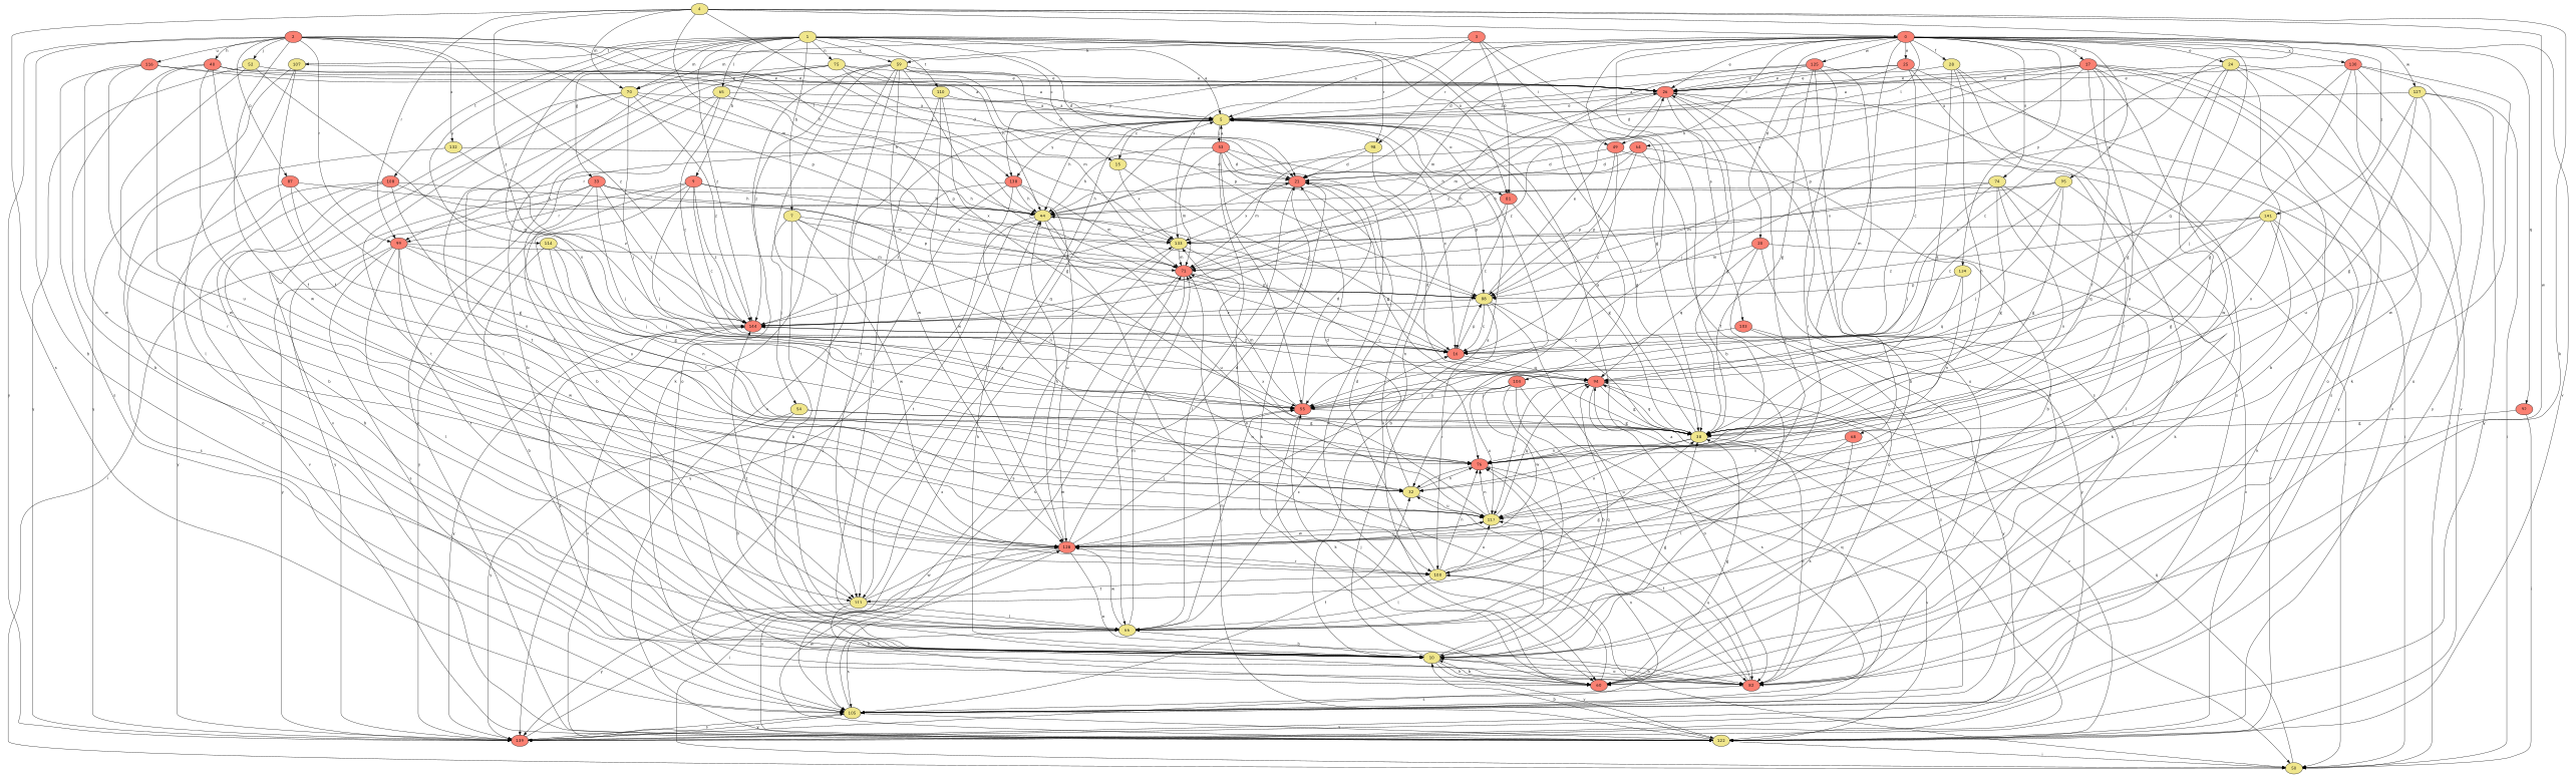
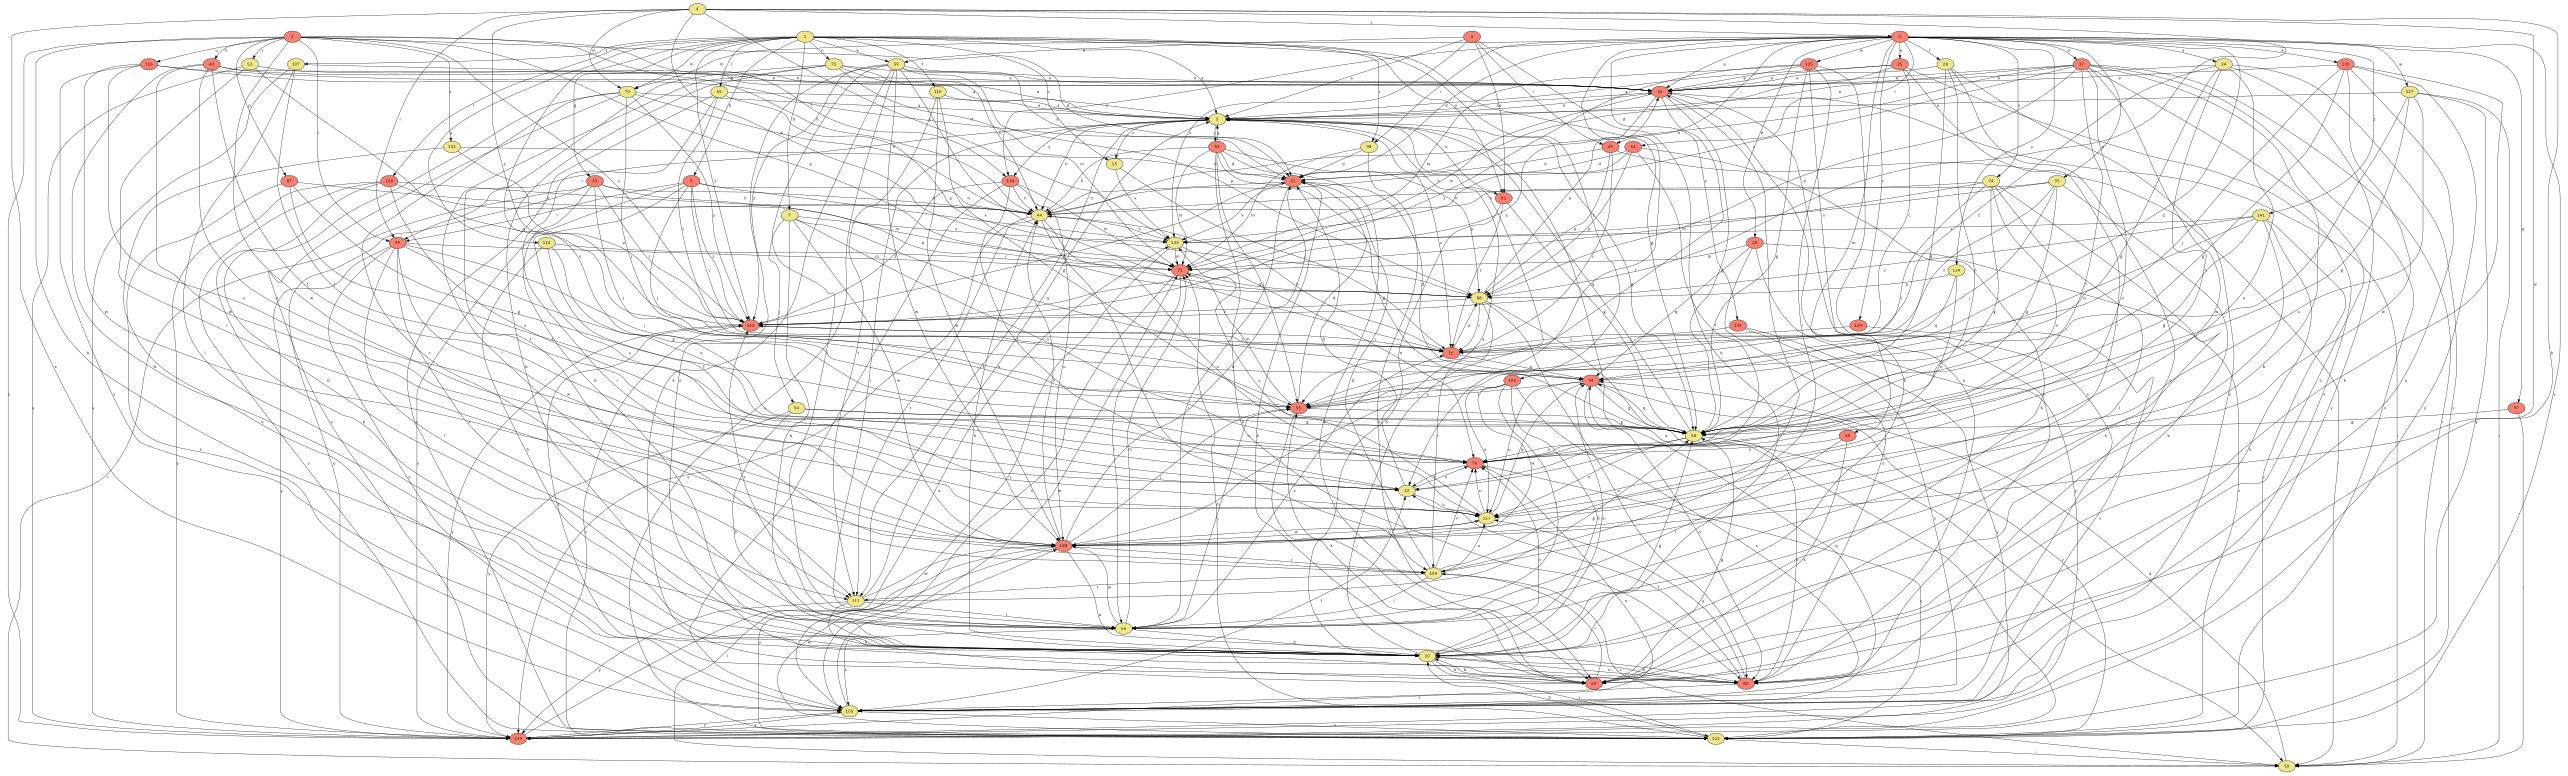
  strict digraph {
    fontname="IBM Plex Sans"
    node [fillcolor=salmon fontname="IBM Plex Sans" style=filled]
    edge [fontname="IBM Plex Sans"]
    0
    17
    20
    21
    24 [fillcolor=khaki]
    25
    26
    28 [fillcolor=khaki]
    32 [fillcolor=khaki]
    49
    64
    68
    70 [fillcolor=khaki]
    74 [fillcolor=khaki]
    92
    94
    95 [fillcolor=khaki]
    98 [fillcolor=khaki]
    103
    122 [fillcolor=khaki]
    125
    127 [fillcolor=khaki]
+   129
    130
    134 [fillcolor=khaki]
    138
    141 [fillcolor=khaki]
    5 [fillcolor=khaki]
    10 [fillcolor=khaki]
    44 [fillcolor=khaki]
    88 [fillcolor=khaki]
    128
    133 [fillcolor=khaki]
    117 [fillcolor=khaki]
    82
    50 [fillcolor=khaki]
    71
    139
    60
    66 [fillcolor=khaki]
    38 [fillcolor=khaki]
    76
    16
    105 [fillcolor=khaki]
    100 [fillcolor=khaki]
    144
    55
    111 [fillcolor=khaki]
    1 [fillcolor=khaki]
    7 [fillcolor=khaki]
    9
    15 [fillcolor=khaki]
    33
    59 [fillcolor=khaki]
    65 [fillcolor=khaki]
    75 [fillcolor=khaki]
    81
    104
    107 [fillcolor=khaki]
    108
    110 [fillcolor=khaki]
    114 [fillcolor=khaki]
    99
    53
    54 [fillcolor=khaki]
    2
    40
    52 [fillcolor=khaki]
    87
    116
    132 [fillcolor=khaki]
    3
    4 [fillcolor=khaki]
    0 -> 17 [label=d]
    0 -> 20 [label=d]
    0 -> 21 [label=d]
    0 -> 24 [label=e]
    0 -> 25 [label=e]
    0 -> 26 [label=e]
    0 -> 28 [label=f]
    0 -> 32 [label=f]
    0 -> 49 [label=i]
    0 -> 64 [label=l]
    0 -> 68 [label=m]
    0 -> 70 [label=m]
    0 -> 74 [label=n]
    0 -> 92 [label=q]
    0 -> 94 [label=q]
    0 -> 95 [label=r]
    0 -> 98 [label=r]
    0 -> 103 [label=s]
    0 -> 122 [label=v]
    0 -> 125 [label=w]
    0 -> 127 [label=w]
+   0 -> 129 [label=x]
    0 -> 130 [label=x]
    0 -> 134 [label=y]
    0 -> 138 [label=y]
    0 -> 141 [label=z]
    17 -> 26 [label=e]
    17 -> 32 [label=f]
    17 -> 122 [label=v]
    17 -> 5 [label=a]
    17 -> 10 [label=b]
    17 -> 44 [label=h]
    17 -> 88 [label=p]
    17 -> 128 [label=w]
    17 -> 133 [label=x]
    17 -> 117 [label=u]
    17 -> 82 [label=o]
    17 -> 50 [label=i]
    20 -> 94 [label=q]
    20 -> 122 [label=v]
    20 -> 82 [label=o]
    20 -> 71 [label=m]
    20 -> 139 [label=y]
    21 -> 44 [label=h]
    21 -> 133 [label=x]
    21 -> 60 [label=k]
    21 -> 66 [label=l]
    24 -> 26 [label=e]
    24 -> 122 [label=v]
    24 -> 117 [label=u]
    24 -> 139 [label=y]
    24 -> 38 [label=g]
    24 -> 76 [label=n]
    24 -> 16 [label=c]
    25 -> 21 [label=d]
    25 -> 26 [label=e]
    25 -> 5 [label=a]
    25 -> 16 [label=c]
    25 -> 105 [label=s]
    25 -> 100 [label=r]
    26 -> 5 [label=a]
    26 -> 10 [label=b]
    26 -> 50 [label=i]
    26 -> 71 [label=m]
    26 -> 38 [label=g]
    26 -> 144 [label=z]
    26 -> 55 [label=j]
    28 -> 26 [label=e]
    28 -> 82 [label=o]
    28 -> 38 [label=g]
    28 -> 76 [label=n]
    28 -> 105 [label=s]
    32 -> 21 [label=d]
    32 -> 117 [label=u]
    32 -> 76 [label=n]
    49 -> 21 [label=d]
    49 -> 88 [label=p]
    49 -> 50 [label=i]
    49 -> 16 [label=c]
    64 -> 21 [label=d]
    64 -> 32 [label=f]
    64 -> 10 [label=b]
    64 -> 44 [label=h]
    64 -> 88 [label=p]
    68 -> 60 [label=k]
    68 -> 66 [label=l]
    68 -> 76 [label=n]
    70 -> 122 [label=v]
    70 -> 5 [label=a]
    70 -> 10 [label=b]
    70 -> 44 [label=h]
    70 -> 144 [label=z]
    70 -> 55 [label=j]
    70 -> 111 [label=t]
    74 -> 44 [label=h]
    74 -> 71 [label=m]
    74 -> 60 [label=k]
    74 -> 66 [label=l]
    74 -> 38 [label=g]
    74 -> 76 [label=n]
    74 -> 55 [label=j]
    92 -> 50 [label=i]
    92 -> 38 [label=g]
    94 -> 21 [label=d]
    94 -> 122 [label=v]
    94 -> 117 [label=u]
    94 -> 82 [label=o]
    94 -> 38 [label=g]
    94 -> 55 [label=j]
    95 -> 44 [label=h]
    95 -> 133 [label=x]
    95 -> 60 [label=k]
    95 -> 38 [label=g]
    95 -> 16 [label=c]
    95 -> 55 [label=j]
    98 -> 21 [label=d]
    98 -> 71 [label=m]
    98 -> 60 [label=k]
    103 -> 139 [label=y]
    103 -> 16 [label=c]
    103 -> 105 [label=s]
    122 -> 5 [label=a]
    122 -> 10 [label=b]
    122 -> 128 [label=w]
    122 -> 50 [label=i]
    122 -> 71 [label=m]
    125 -> 26 [label=e]
    125 -> 82 [label=o]
    125 -> 71 [label=m]
    125 -> 38 [label=g]
    125 -> 105 [label=s]
    125 -> 100 [label=r]
    125 -> 144 [label=z]
    127 -> 5 [label=a]
    127 -> 117 [label=u]
    127 -> 50 [label=i]
    127 -> 139 [label=y]
    127 -> 38 [label=g]
    127 -> 55 [label=j]
+   129 -> 16 [label=c]
+   129 -> 105 [label=s]
    130 -> 26 [label=e]
    130 -> 128 [label=w]
    130 -> 82 [label=o]
    130 -> 139 [label=y]
    130 -> 60 [label=k]
    130 -> 38 [label=g]
    130 -> 55 [label=j]
    134 -> 94 [label=q]
    134 -> 88 [label=p]
    134 -> 76 [label=n]
    138 -> 32 [label=f]
    138 -> 44 [label=h]
    138 -> 128 [label=u]
    138 -> 71 [label=m]
    138 -> 105 [label=s]
    138 -> 144 [label=z]
    141 -> 94 [label=q]
    141 -> 122 [label=v]
    141 -> 133 [label=x]
    141 -> 60 [label=k]
    141 -> 66 [label=l]
    141 -> 38 [label=g]
    141 -> 144 [label=z]
    5 -> 26 [label=e]
    5 -> 138 [label=y]
    5 -> 44 [label=h]
    5 -> 66 [label=l]
    5 -> 38 [label=g]
    5 -> 16 [label=c]
    5 -> 111 [label=t]
    5 -> 15 [label=c]
    5 -> 81 [label=o]
    5 -> 99 [label=r]
    5 -> 53 [label=j]
    10 -> 94 [label=q]
    10 -> 122 [label=v]
    10 -> 5 [label=a]
    10 -> 44 [label=h]
    10 -> 82 [label=o]
    10 -> 60 [label=k]
    10 -> 38 [label=g]
    10 -> 76 [label=n]
    44 -> 133 [label=x]
    44 -> 117 [label=u]
    44 -> 139 [label=y]
    44 -> 100 [label=r]
    44 -> 111 [label=t]
    88 -> 26 [label=e]
    88 -> 82 [label=o]
    88 -> 50 [label=i]
    88 -> 16 [label=c]
    88 -> 100 [label=r]
    88 -> 144 [label=z]
    128 -> 21 [label=d]
    128 -> 122 [label=v]
    128 -> 5 [label=a]
    128 -> 44 [label=h]
    128 -> 117 [label=u]
    128 -> 82 [label=o]
    128 -> 50 [label=i]
    128 -> 100 [label=r]
    128 -> 55 [label=j]
    133 -> 71 [label=m]
    133 -> 76 [label=n]
    133 -> 105 [label=s]
    117 -> 94 [label=q]
    117 -> 128 [label=w]
    117 -> 133 [label=x]
    117 -> 76 [label=n]
    82 -> 26 [label=e]
    82 -> 32 [label=f]
    82 -> 10 [label=b]
    82 -> 117 [label=u]
    82 -> 105 [label=s]
    82 -> 144 [label=z]
    50 -> 94 [label=q]
    71 -> 88 [label=p]
    71 -> 66 [label=l]
    71 -> 105 [label=s]
    139 -> 133 [label=x]
    139 -> 76 [label=n]
    139 -> 105 [label=s]
    60 -> 10 [label=b]
    60 -> 38 [label=g]
    60 -> 100 [label=r]
    60 -> 55 [label=j]
    66 -> 10 [label=b]
    66 -> 128 [label=w]
    66 -> 71 [label=m]
    66 -> 16 [label=c]
    66 -> 105 [label=s]
    66 -> 144 [label=z]
    66 -> 55 [label=j]
    38 -> 94 [label=q]
    38 -> 5 [label=a]
    38 -> 117 [label=u]
    38 -> 82 [label=o]
    38 -> 76 [label=n]
    76 -> 32 [label=f]
    76 -> 122 [label=v]
    16 -> 94 [label=q]
    16 -> 44 [label=h]
    16 -> 88 [label=p]
    16 -> 144 [label=z]
    105 -> 32 [label=f]
    105 -> 94 [label=q]
    105 -> 122 [label=v]
    105 -> 71 [label=m]
    105 -> 139 [label=y]
    100 -> 21 [label=d]
    100 -> 26 [label=e]
    100 -> 117 [label=u]
    100 -> 50 [label=i]
    100 -> 66 [label=l]
    100 -> 76 [label=n]
    100 -> 111 [label=t]
    144 -> 21 [label=d]
    144 -> 122 [label=v]
    144 -> 139 [label=y]
    144 -> 16 [label=c]
    55 -> 21 [label=d]
    55 -> 71 [label=m]
    55 -> 60 [label=k]
    55 -> 38 [label=g]
    111 -> 5 [label=a]
    111 -> 128 [label=w]
    111 -> 139 [label=y]
    111 -> 60 [label=k]
    111 -> 66 [label=l]
    111 -> 38 [label=g]
    1 -> 70 [label=m]
    1 -> 98 [label=r]
    1 -> 5 [label=a]
    1 -> 38 [label=g]
    1 -> 76 [label=n]
    1 -> 144 [label=z]
    1 -> 7 [label=b]
    1 -> 9 [label=b]
    1 -> 15 [label=c]
    1 -> 33 [label=g]
    1 -> 59 [label=k]
    1 -> 65 [label=l]
    1 -> 75 [label=n]
    1 -> 81 [label=o]
    1 -> 104 [label=s]
    1 -> 107 [label=t]
    1 -> 108 [label=t]
    1 -> 110 [label=t]
    1 -> 114 [label=u]
    7 -> 94 [label=q]
    7 -> 10 [label=b]
    7 -> 128 [label=w]
    7 -> 133 [label=x]
    7 -> 76 [label=n]
    7 -> 54 [label=j]
    9 -> 44 [label=h]
    9 -> 133 [label=x]
    9 -> 117 [label=u]
    9 -> 139 [label=y]
    9 -> 16 [label=c]
    9 -> 144 [label=z]
    9 -> 55 [label=j]
    9 -> 99 [label=r]
    15 -> 133 [label=x]
    15 -> 16 [label=c]
    33 -> 44 [label=h]
    33 -> 88 [label=p]
    33 -> 50 [label=i]
    33 -> 139 [label=y]
    33 -> 100 [label=r]
    33 -> 144 [label=z]
    33 -> 55 [label=j]
    59 -> 21 [label=d]
    59 -> 26 [label=e]
    59 -> 122 [label=v]
    59 -> 88 [label=p]
    59 -> 128 [label=w]
    59 -> 82 [label=o]
    59 -> 60 [label=k]
    59 -> 66 [label=l]
    59 -> 16 [label=c]
    59 -> 144 [label=z]
    65 -> 122 [label=v]
    65 -> 5 [label=a]
    65 -> 10 [label=b]
    65 -> 88 [label=p]
    65 -> 16 [label=c]
    75 -> 26 [label=e]
    75 -> 5 [label=a]
    75 -> 10 [label=b]
    75 -> 44 [label=h]
    75 -> 71 [label=m]
    75 -> 66 [label=l]
    75 -> 111 [label=t]
    81 -> 10 [label=b]
    81 -> 38 [label=g]
    81 -> 16 [label=c]
    104 -> 10 [label=b]
    104 -> 128 [label=w]
    104 -> 117 [label=u]
    104 -> 66 [label=l]
    104 -> 105 [label=s]
    104 -> 55 [label=j]
    107 -> 26 [label=e]
    107 -> 32 [label=f]
    107 -> 139 [label=y]
    107 -> 66 [label=l]
    108 -> 32 [label=f]
    108 -> 122 [label=v]
    108 -> 10 [label=b]
    108 -> 44 [label=h]
    108 -> 71 [label=m]
    108 -> 139 [label=y]
    110 -> 5 [label=a]
    110 -> 128 [label=w]
    110 -> 38 [label=g]
    110 -> 111 [label=t]
    114 -> 32 [label=f]
    114 -> 10 [label=b]
    114 -> 76 [label=n]
-   114 -> 55 [label=j]
+   114 -> 71 [label=j]
    99 -> 128 [label=w]
    99 -> 71 [label=m]
    99 -> 139 [label=y]
    99 -> 66 [label=l]
    99 -> 38 [label=g]
    99 -> 105 [label=s]
    99 -> 55 [label=j]
    99 -> 111 [label=t]
    53 -> 21 [label=d]
    53 -> 5 [label=a]
    53 -> 44 [label=h]
    53 -> 88 [label=p]
    53 -> 82 [label=o]
    53 -> 71 [label=m]
    53 -> 60 [label=k]
    53 -> 38 [label=g]
    53 -> 55 [label=j]
    54 -> 10 [label=b]
    54 -> 139 [label=y]
    54 -> 38 [label=g]
    54 -> 76 [label=n]
    2 -> 21 [label=d]
    2 -> 138 [label=f]
    2 -> 10 [label=b]
    2 -> 44 [label=h]
    2 -> 88 [label=p]
    2 -> 128 [label=w]
    2 -> 139 [label=y]
    2 -> 144 [label=z]
    2 -> 99 [label=r]
    2 -> 40 [label=h]
    2 -> 52 [label=j]
    2 -> 87 [label=p]
    2 -> 116 [label=u]
    2 -> 132 [label=x]
    40 -> 26 [label=e]
    40 -> 32 [label=f]
    40 -> 5 [label=a]
    40 -> 10 [label=b]
    40 -> 128 [label=w]
    40 -> 117 [label=u]
    52 -> 26 [label=e]
    52 -> 94 [label=q]
    52 -> 139 [label=y]
    52 -> 100 [label=r]
    87 -> 44 [label=h]
    87 -> 38 [label=g]
    87 -> 76 [label=n]
    87 -> 105 [label=s]
    116 -> 21 [label=d]
    116 -> 26 [label=e]
    116 -> 128 [label=w]
    116 -> 117 [label=u]
    116 -> 105 [label=s]
    132 -> 21 [label=d]
    132 -> 82 [label=o]
    132 -> 144 [label=z]
    3 -> 49 [label=i]
    3 -> 5 [label=a]
    3 -> 10 [label=b]
    3 -> 133 [label=x]
    3 -> 59 [label=k]
    3 -> 81 [label=o]
    4 -> 0 [label=t]
    4 -> 70 [label=m]
    4 -> 88 [label=p]
    4 -> 128 [label=w]
    4 -> 133 [label=x]
    4 -> 71 [label=m]
    4 -> 60 [label=k]
    4 -> 105 [label=s]
    4 -> 144 [label=z]
    4 -> 99 [label=r]
  }
